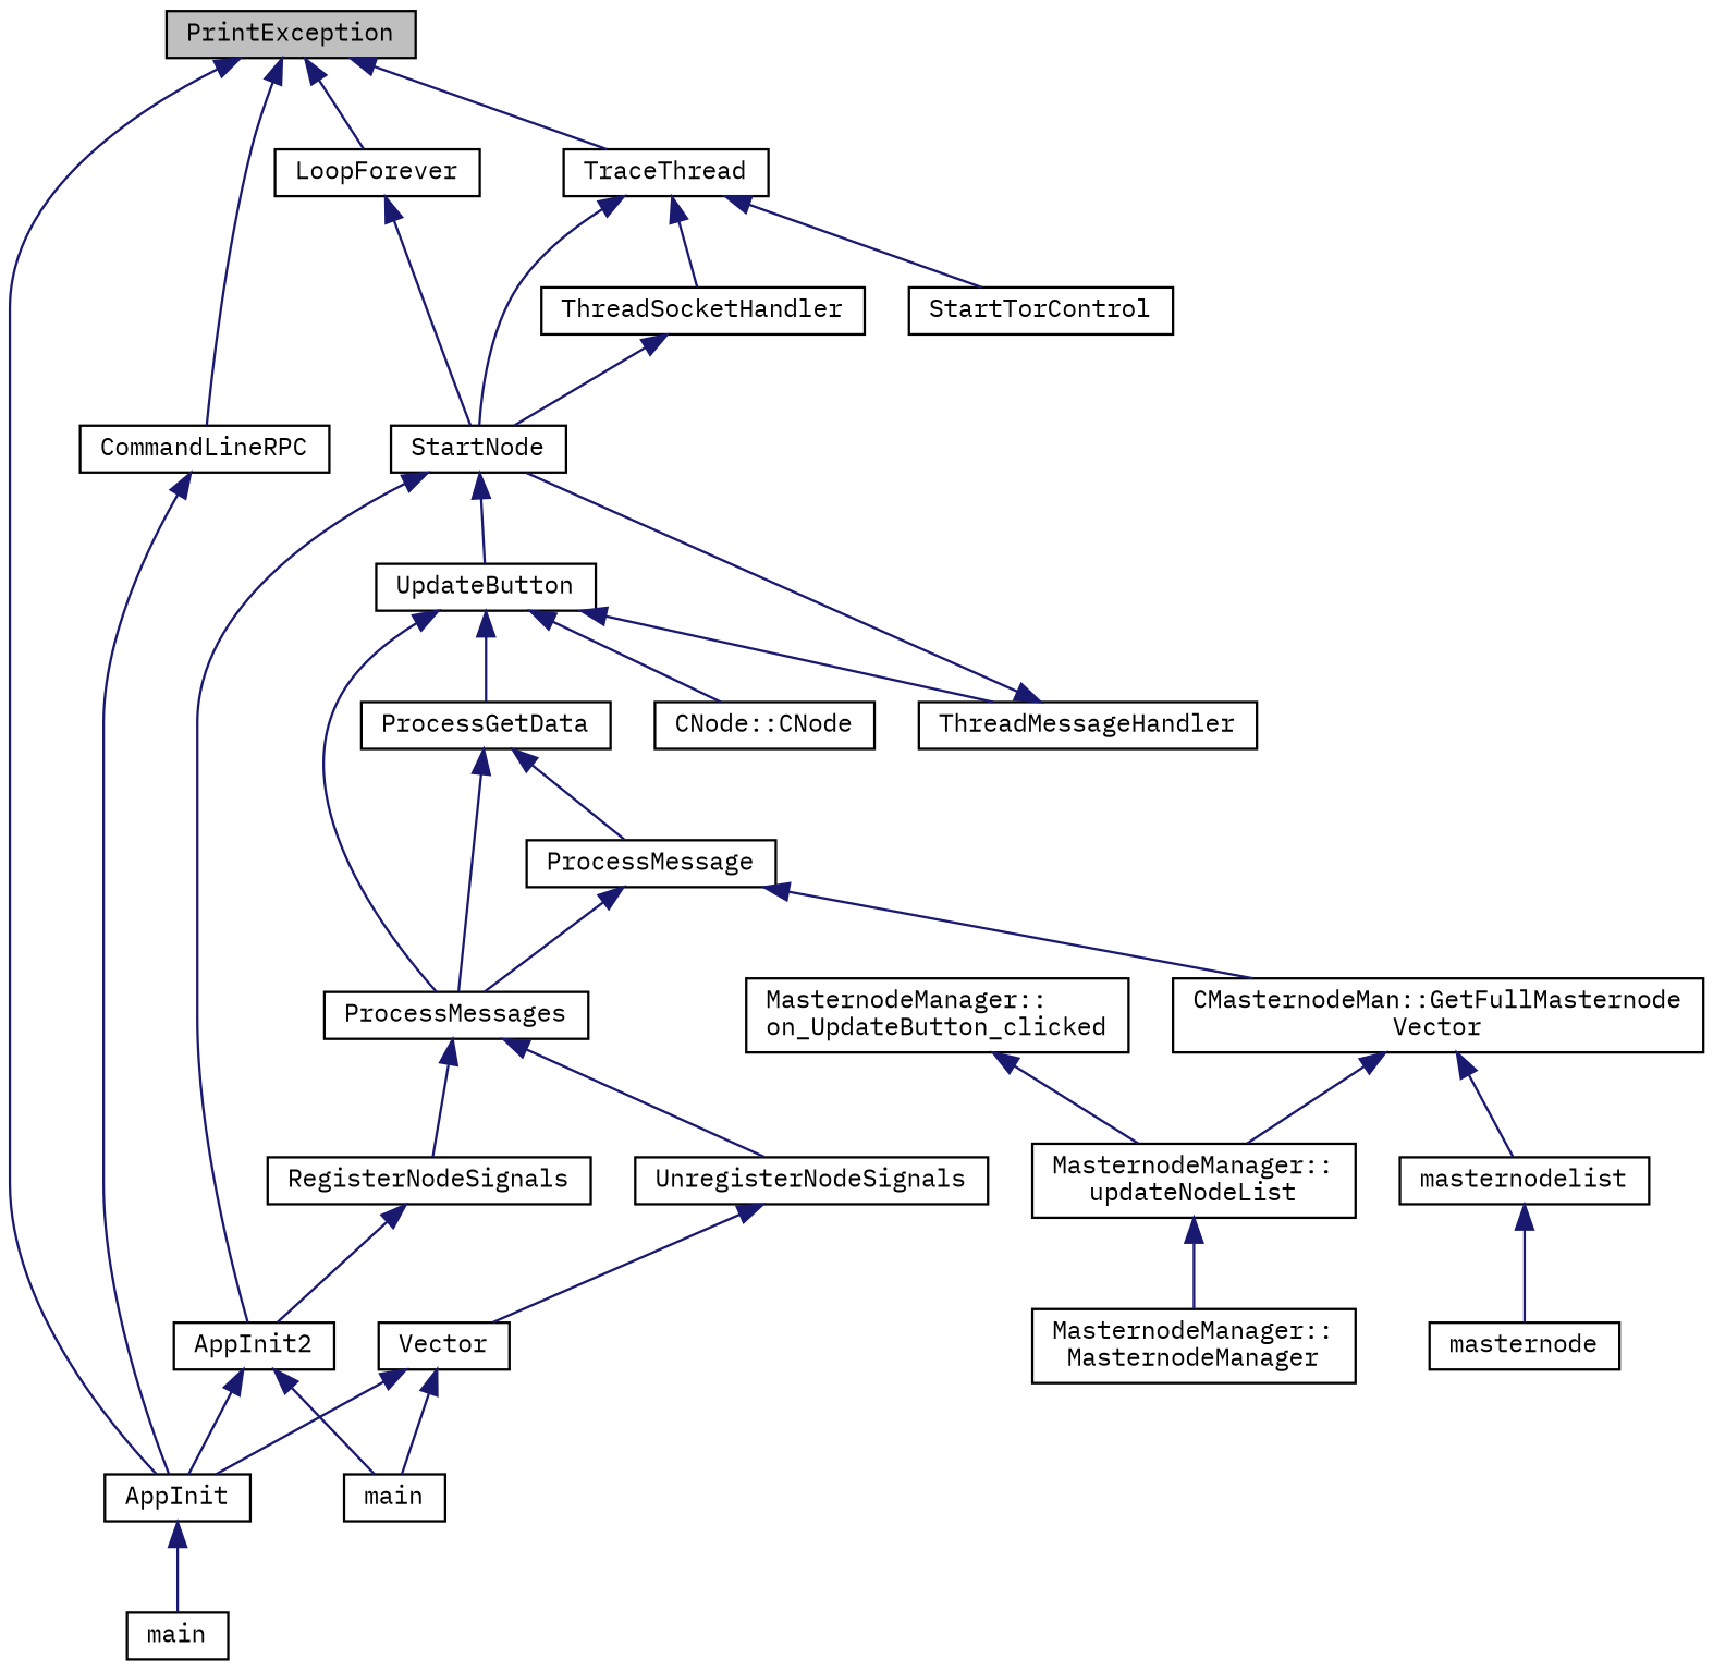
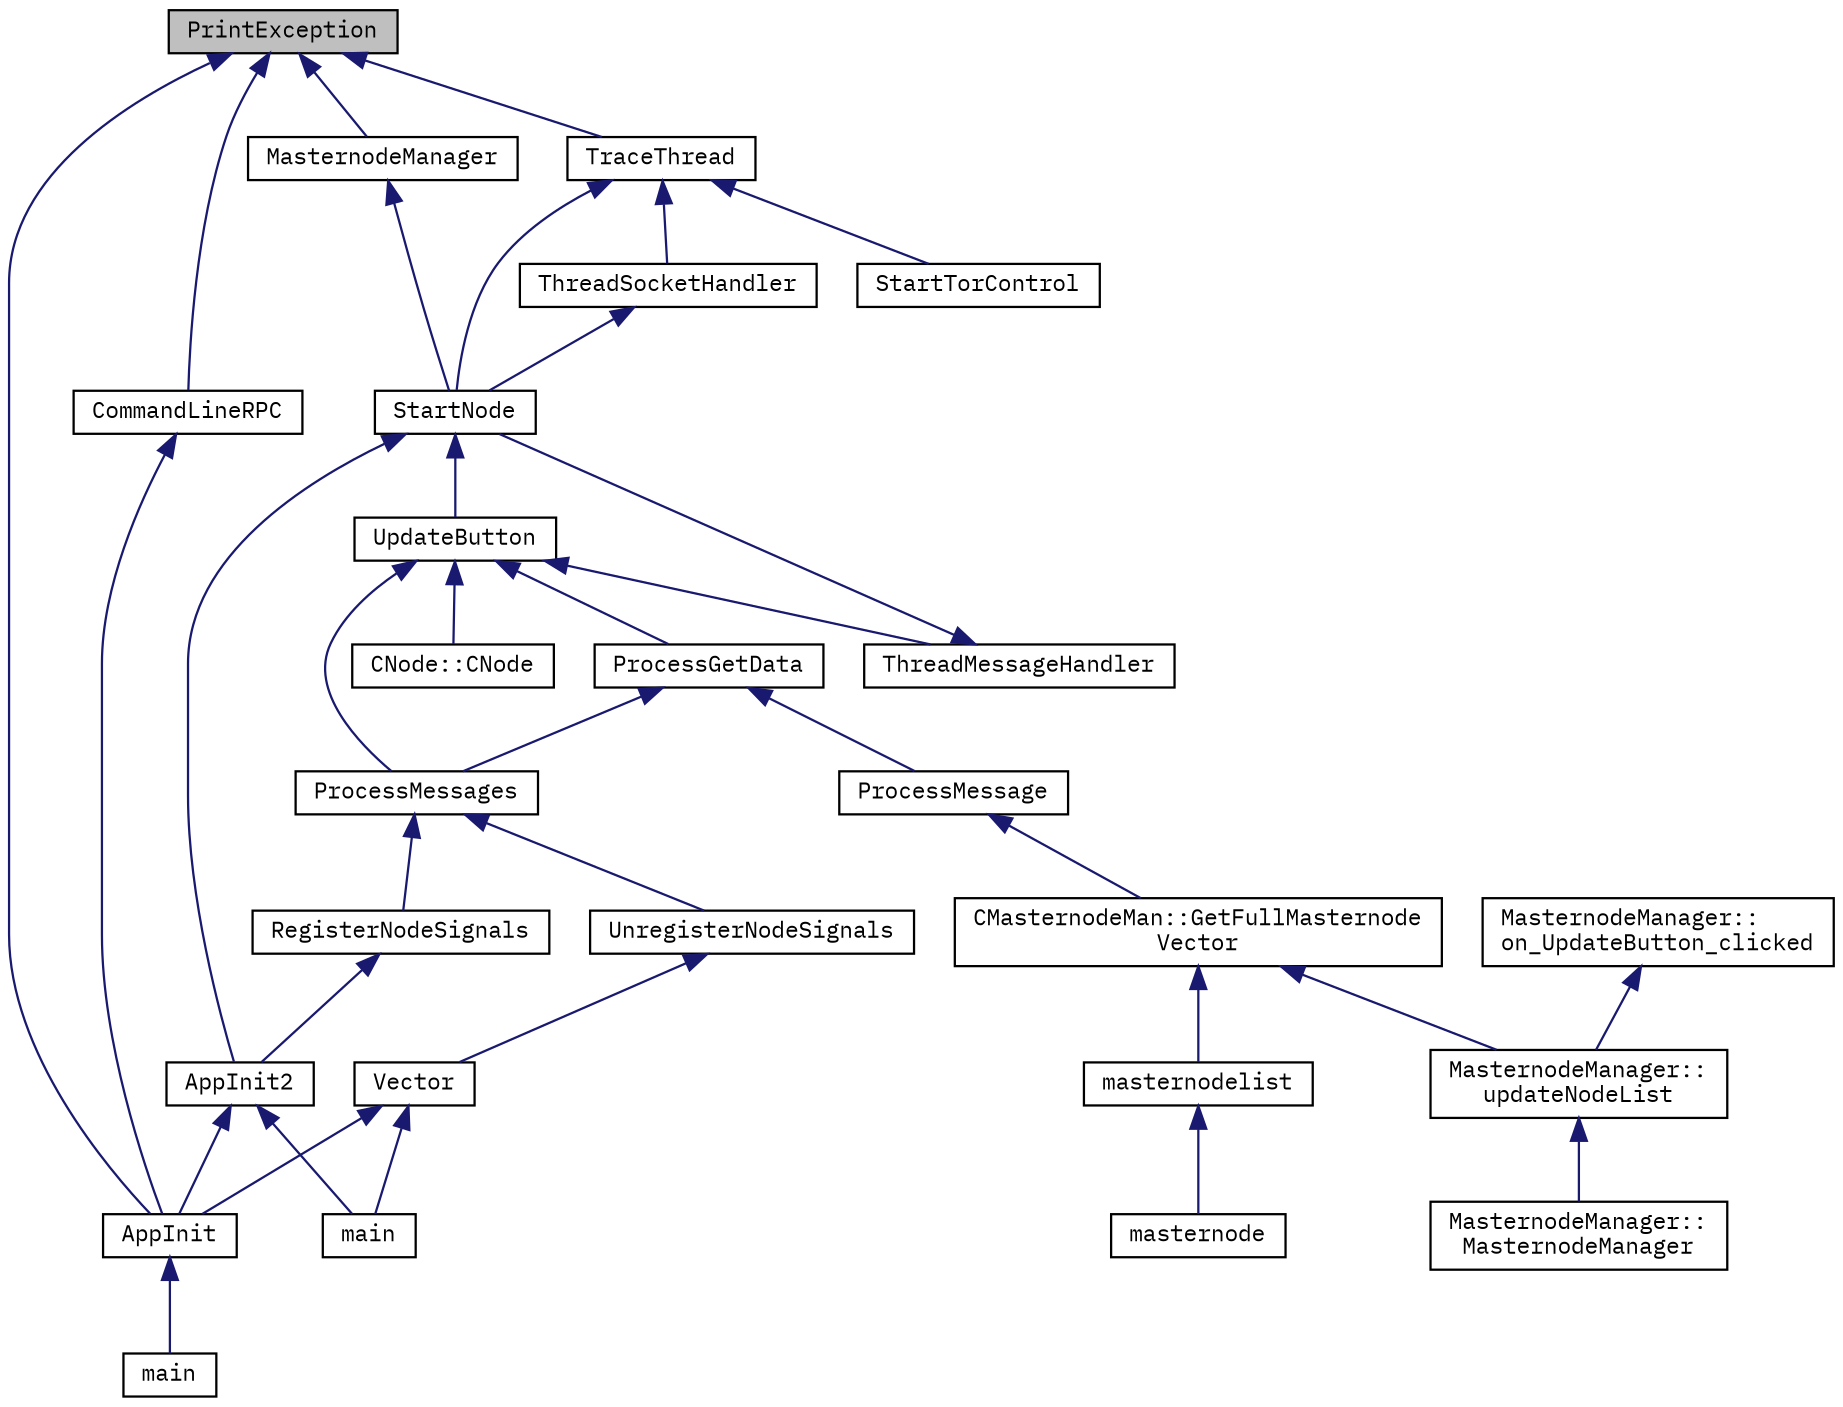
  digraph {
    fontname="IBM Plex Mono"
    rankdir=TB
    node [color=black fillcolor=white fontname="IBM Plex Mono" fontsize=10 shape=record style=filled]
    edge [color=midnightblue dir=back fontname="IBM Plex Mono" fontsize=10 labelfontname=Helvetica labelfontsize=10 style=solid]
    n1 [fillcolor=grey75 fontcolor=black height=0.2 label=PrintException width=0.4]
    n2 [height=0.2 label=AppInit width=0.4]
    n3 [height=0.2 label=CommandLineRPC width=0.4]
-   n4 [height=0.2 label=LoopForever width=0.4]
+   n4 [height=0.2 label=MasternodeManager width=0.4]
    n5 [height=0.2 label=TraceThread width=0.4]
    n6 [height=0.2 label=main width=0.4]
    n7 [height=0.2 label=StartNode width=0.4]
    n8 [height=0.2 label=ThreadSocketHandler width=0.4]
    n9 [height=0.2 label=StartTorControl width=0.4]
    n10 [height=0.2 label=AppInit2 width=0.4]
    n11 [height=0.2 label=UpdateButton width=0.4]
    n12 [height=0.2 label=main width=0.4]
    n13 [height=0.2 label=ProcessGetData width=0.4]
    n14 [height=0.2 label=ProcessMessages width=0.4]
    n15 [height=0.2 label=ThreadMessageHandler width=0.4]
    n16 [height=0.2 label="CNode::CNode" width=0.4]
    n17 [height=0.2 label=ProcessMessage width=0.4]
    n18 [height=0.2 label=RegisterNodeSignals width=0.4]
    n19 [height=0.2 label=UnregisterNodeSignals width=0.4]
    n20 [height=0.2 label="CMasternodeMan::GetFullMasternode\lVector" width=0.4]
    n21 [height=0.2 label="MasternodeManager::\lupdateNodeList" width=0.4]
    n22 [height=0.2 label=masternodelist width=0.4]
    n23 [height=0.2 label=Vector width=0.4]
    n24 [height=0.2 label="MasternodeManager::\lMasternodeManager" width=0.4]
    n25 [height=0.2 label="MasternodeManager::\lon_UpdateButton_clicked" width=0.4]
    n26 [height=0.2 label=masternode width=0.4]
    n1 -> n2
    n1 -> n3
    n1 -> n4
    n1 -> n5
    n2 -> n6
    n3 -> n2
    n4 -> n7
    n5 -> n7
    n5 -> n8
    n5 -> n9
    n7 -> n10
    n7 -> n11
    n8 -> n7
    n10 -> n2
    n10 -> n12
    n11 -> n13
    n11 -> n14
    n11 -> n15
    n11 -> n16
    n13 -> n14
    n13 -> n17
    n14 -> n18
    n14 -> n19
    n15 -> n7
-   n17 -> n14
    n17 -> n20
    n18 -> n10
    n19 -> n23
    n20 -> n21
    n20 -> n22
    n21 -> n24
    n22 -> n26
    n23 -> n2
    n23 -> n12
    n25 -> n21
  }
